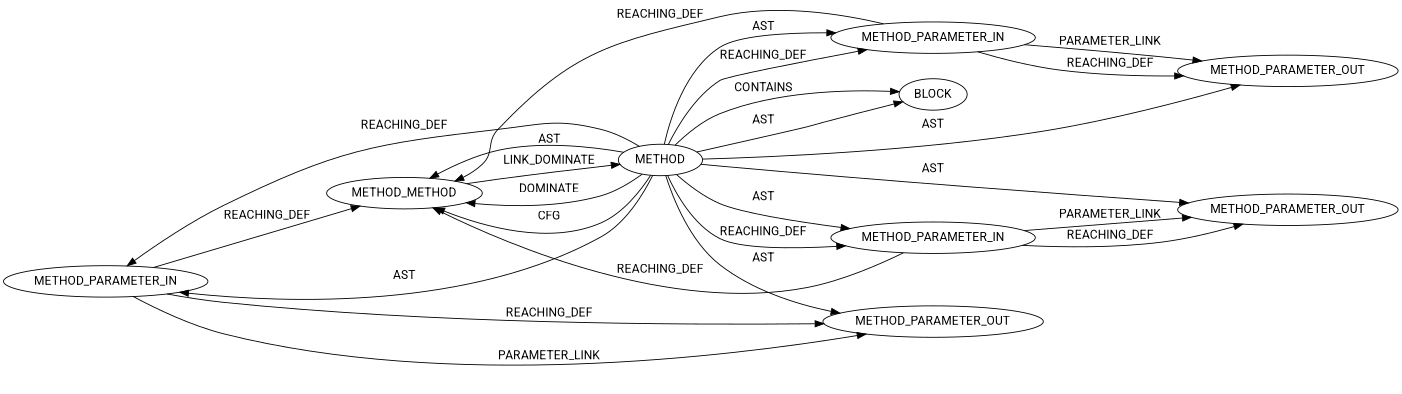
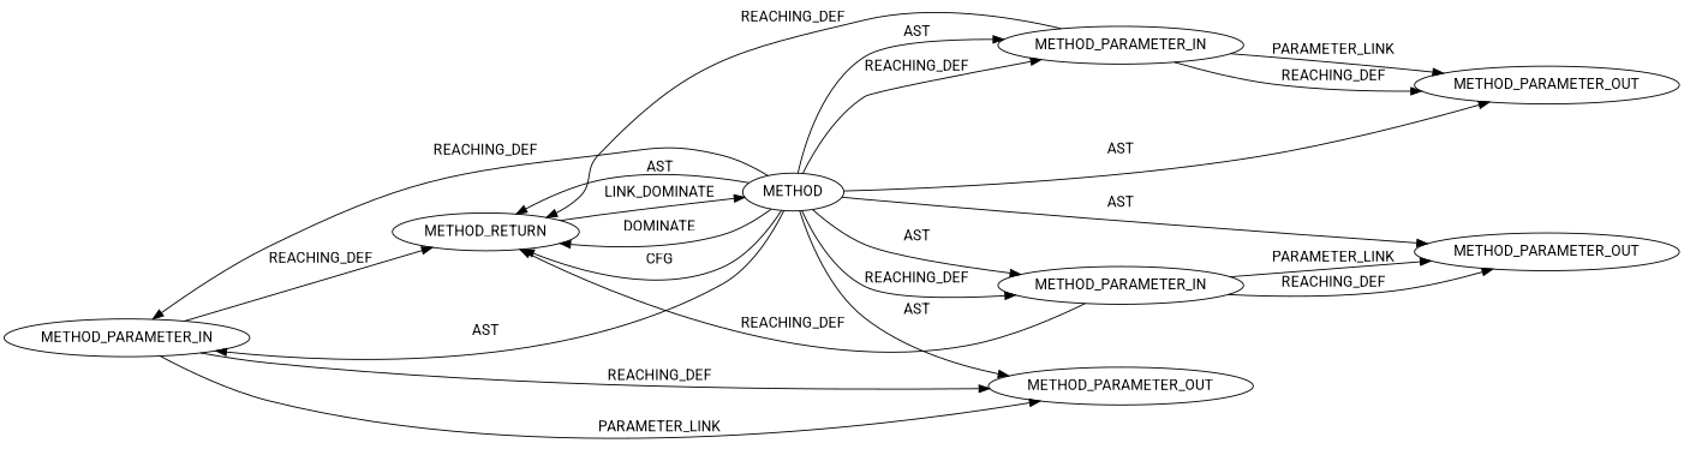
  digraph {
    fontname=Roboto
    rankdir=LR
    node [CODE=p3 EVALUATION_STRATEGY=BY_VALUE IS_VARIADIC=false ORDER=2 TYPE_FULL_NAME=ANY fontname=Roboto]
    edge [fontname=Roboto]
    n1 [INDEX=3 NAME=p3 ORDER=3 label=METHOD_PARAMETER_IN]
-   n2 [CODE=RET label=METHOD_METHOD IS_VARIADIC=""]
+   n2 [CODE=RET label=METHOD_RETURN IS_VARIADIC=""]
    n3 [INDEX=3 NAME=p3 ORDER=3 label=METHOD_PARAMETER_OUT]
    n4 [AST_PARENT_FULL_NAME="<global>" AST_PARENT_TYPE=NAMESPACE_BLOCK CODE="<empty>" FILENAME="<empty>" FULL_NAME=ceph_encode_copy IS_EXTERNAL=true NAME=ceph_encode_copy ORDER=0 label=METHOD EVALUATION_STRATEGY="" IS_VARIADIC="" TYPE_FULL_NAME=""]
    n5 [CODE=p1 INDEX=1 NAME=p1 ORDER=1 label=METHOD_PARAMETER_IN]
    n6 [CODE=p1 INDEX=1 NAME=p1 ORDER=1 label=METHOD_PARAMETER_OUT]
-   n7 [ARGUMENT_INDEX=1 CODE="<empty>" ORDER=1 label=BLOCK EVALUATION_STRATEGY="" IS_VARIADIC=""]
    n8 [CODE=p2 INDEX=2 NAME=p2 label=METHOD_PARAMETER_OUT]
    n9 [CODE=p2 INDEX=2 NAME=p2 label=METHOD_PARAMETER_IN]
    n1 -> n2 [VARIABLE=p3 label=REACHING_DEF]
    n1 -> n3 [label=PARAMETER_LINK]
    n1 -> n3 [VARIABLE=p3 label=REACHING_DEF]
    n2 -> n4 [label=LINK_DOMINATE]
    n4 -> n1 [label=AST]
    n4 -> n1 [label=REACHING_DEF]
    n4 -> n2 [label=DOMINATE]
    n4 -> n2 [label=CFG]
    n4 -> n2 [label=AST]
    n4 -> n3 [label=AST]
    n4 -> n5 [label=REACHING_DEF]
    n4 -> n5 [label=AST]
    n4 -> n6 [label=AST]
-   n4 -> n7 [label=AST]
-   n4 -> n7 [label=CONTAINS]
    n4 -> n8 [label=AST]
    n4 -> n9 [label=AST]
    n4 -> n9 [label=REACHING_DEF]
    n5 -> n2 [VARIABLE=p1 label=REACHING_DEF]
    n5 -> n6 [VARIABLE=p1 label=REACHING_DEF]
    n5 -> n6 [label=PARAMETER_LINK]
    n9 -> n2 [VARIABLE=p2 label=REACHING_DEF]
    n9 -> n8 [VARIABLE=p2 label=REACHING_DEF]
    n9 -> n8 [label=PARAMETER_LINK]
  }
